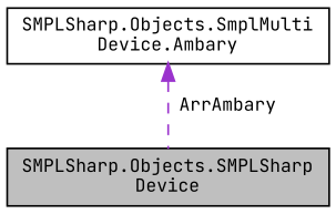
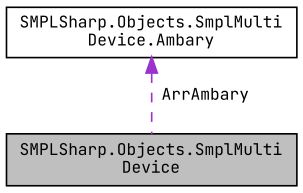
  digraph {
    fontname="JetBrains Mono"
    node [color=black fontname="JetBrains Mono" fontsize=10 shape=record style=filled]
-   n1 [fillcolor=grey75 fontcolor=black height=0.2 label="SMPLSharp.Objects.SMPLSharp\lDevice" width=0.4]
+   n1 [fillcolor=grey75 fontcolor=black height=0.2 label="SMPLSharp.Objects.SmplMulti\lDevice" width=0.4]
    n2 [fillcolor=white height=0.2 label="SMPLSharp.Objects.SmplMulti\lDevice.Ambary" width=0.4]
    n2 -> n1 [color=darkorchid3 dir=back fontname="JetBrains Mono" fontsize=10 label=" ArrAmbary" labelfontname=Helvetica labelfontsize=10 style=dashed]
  }
